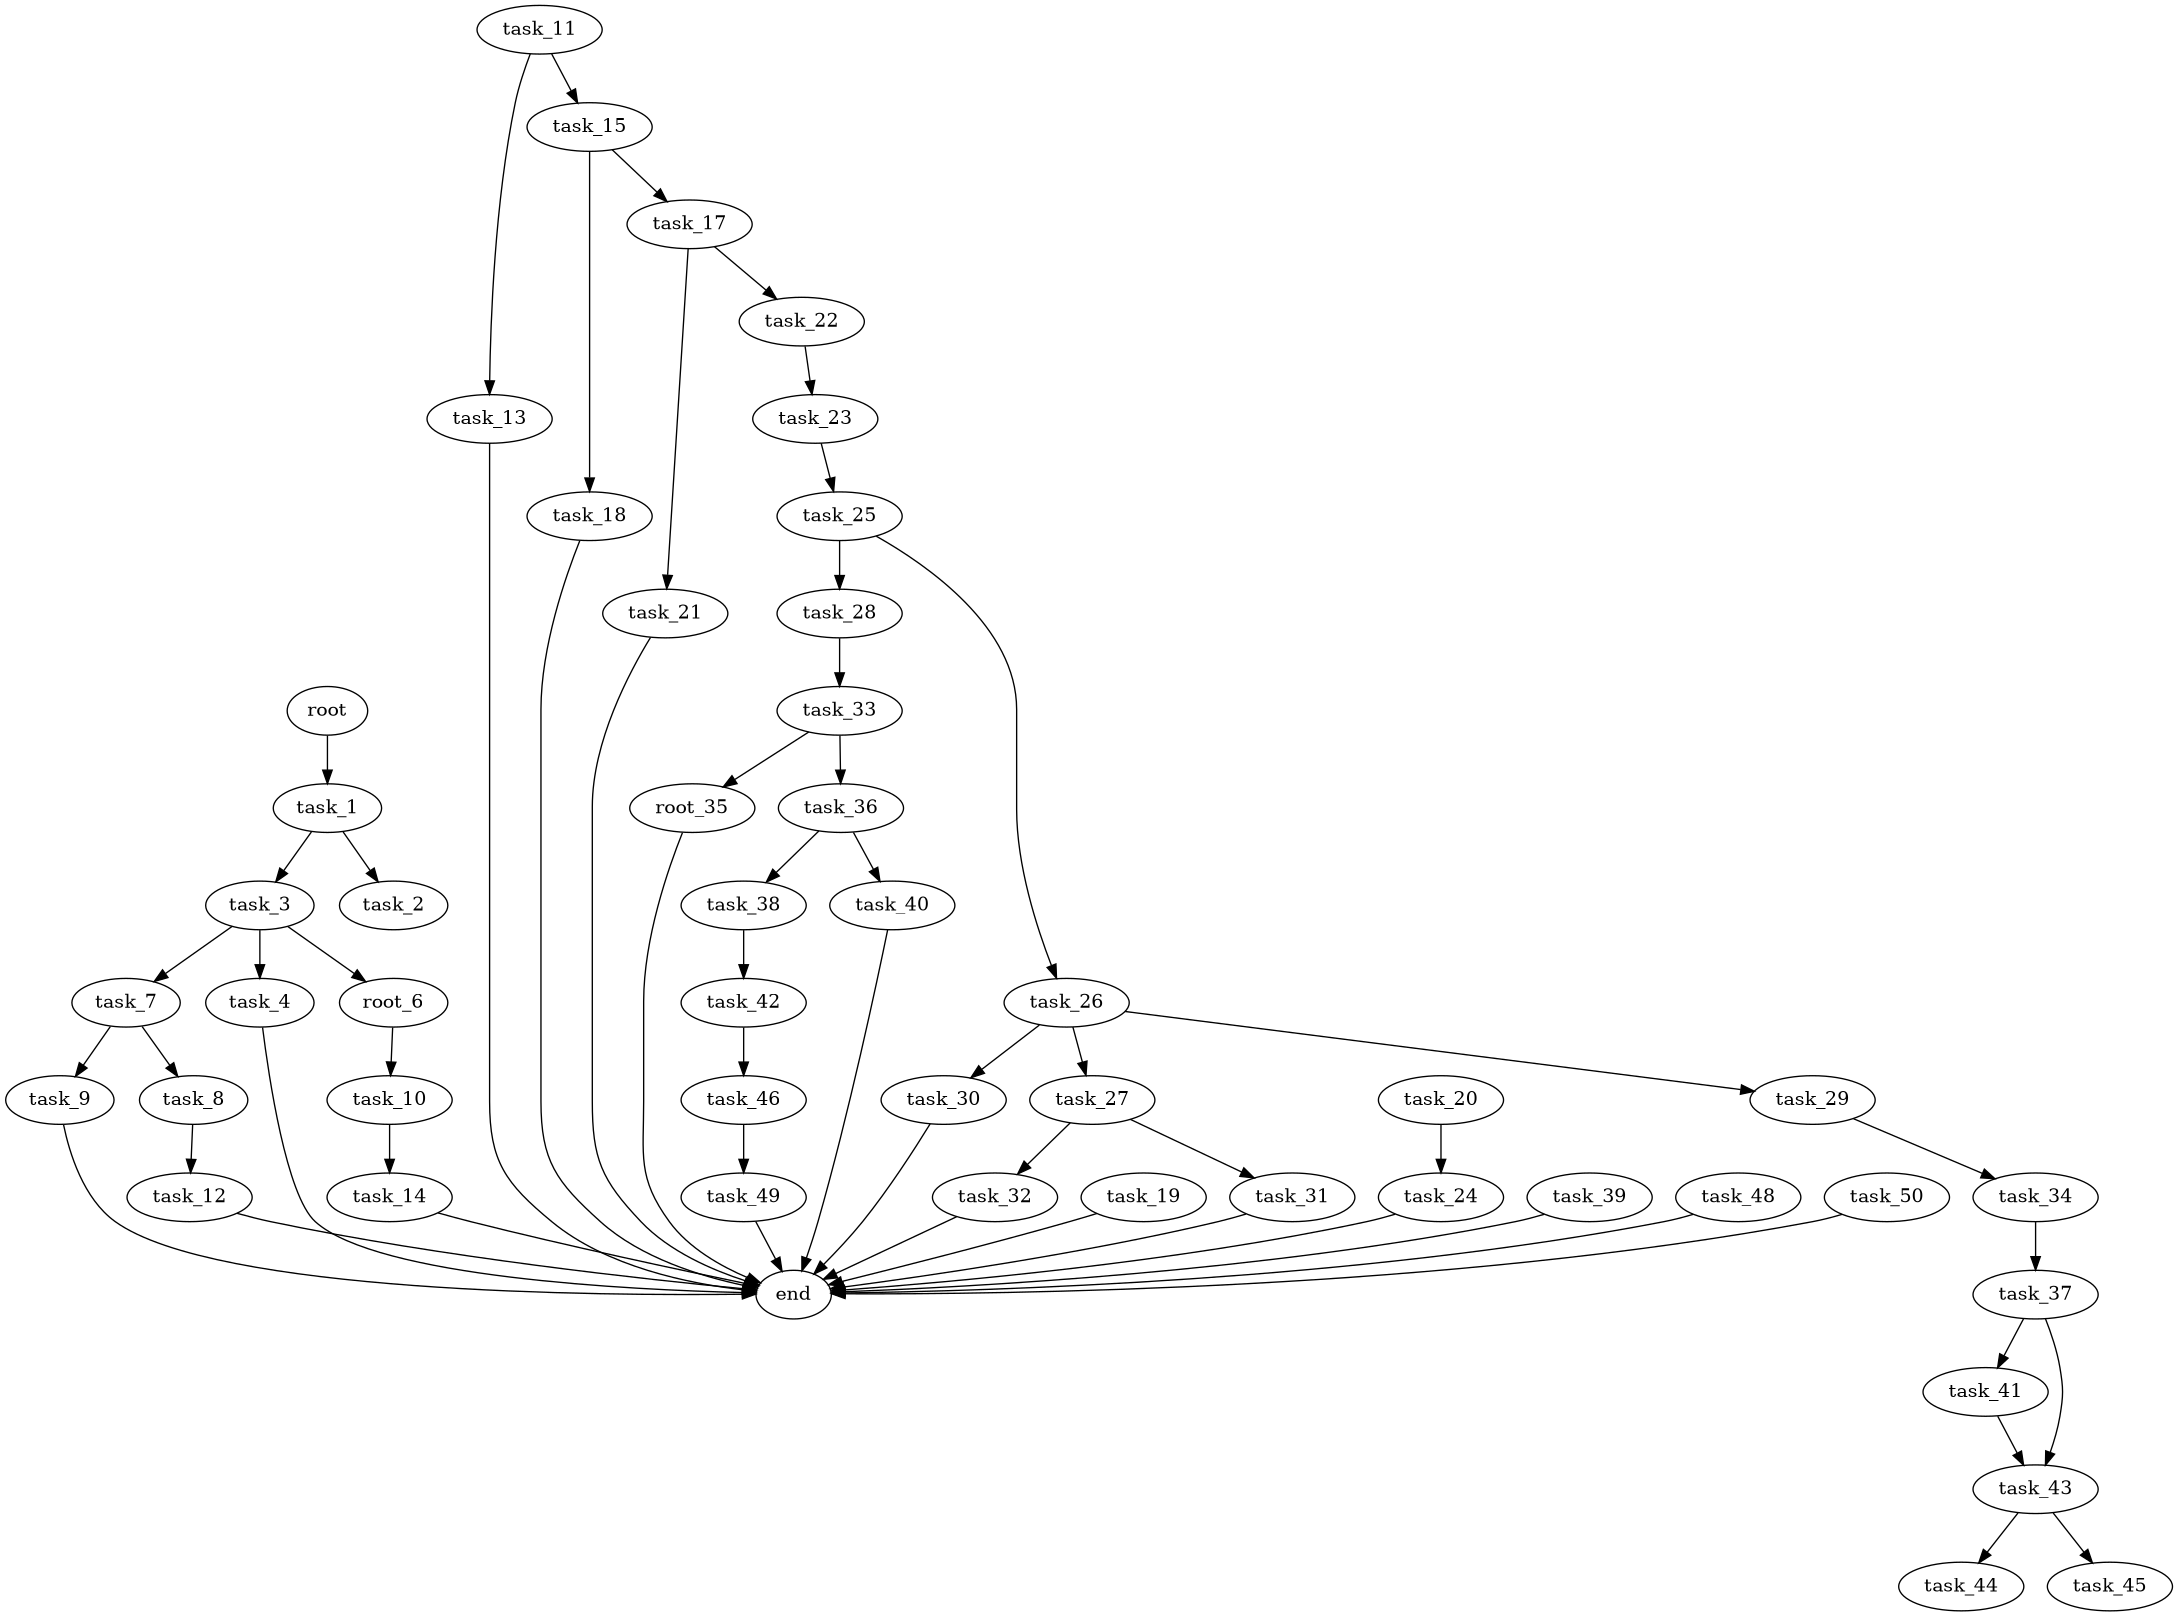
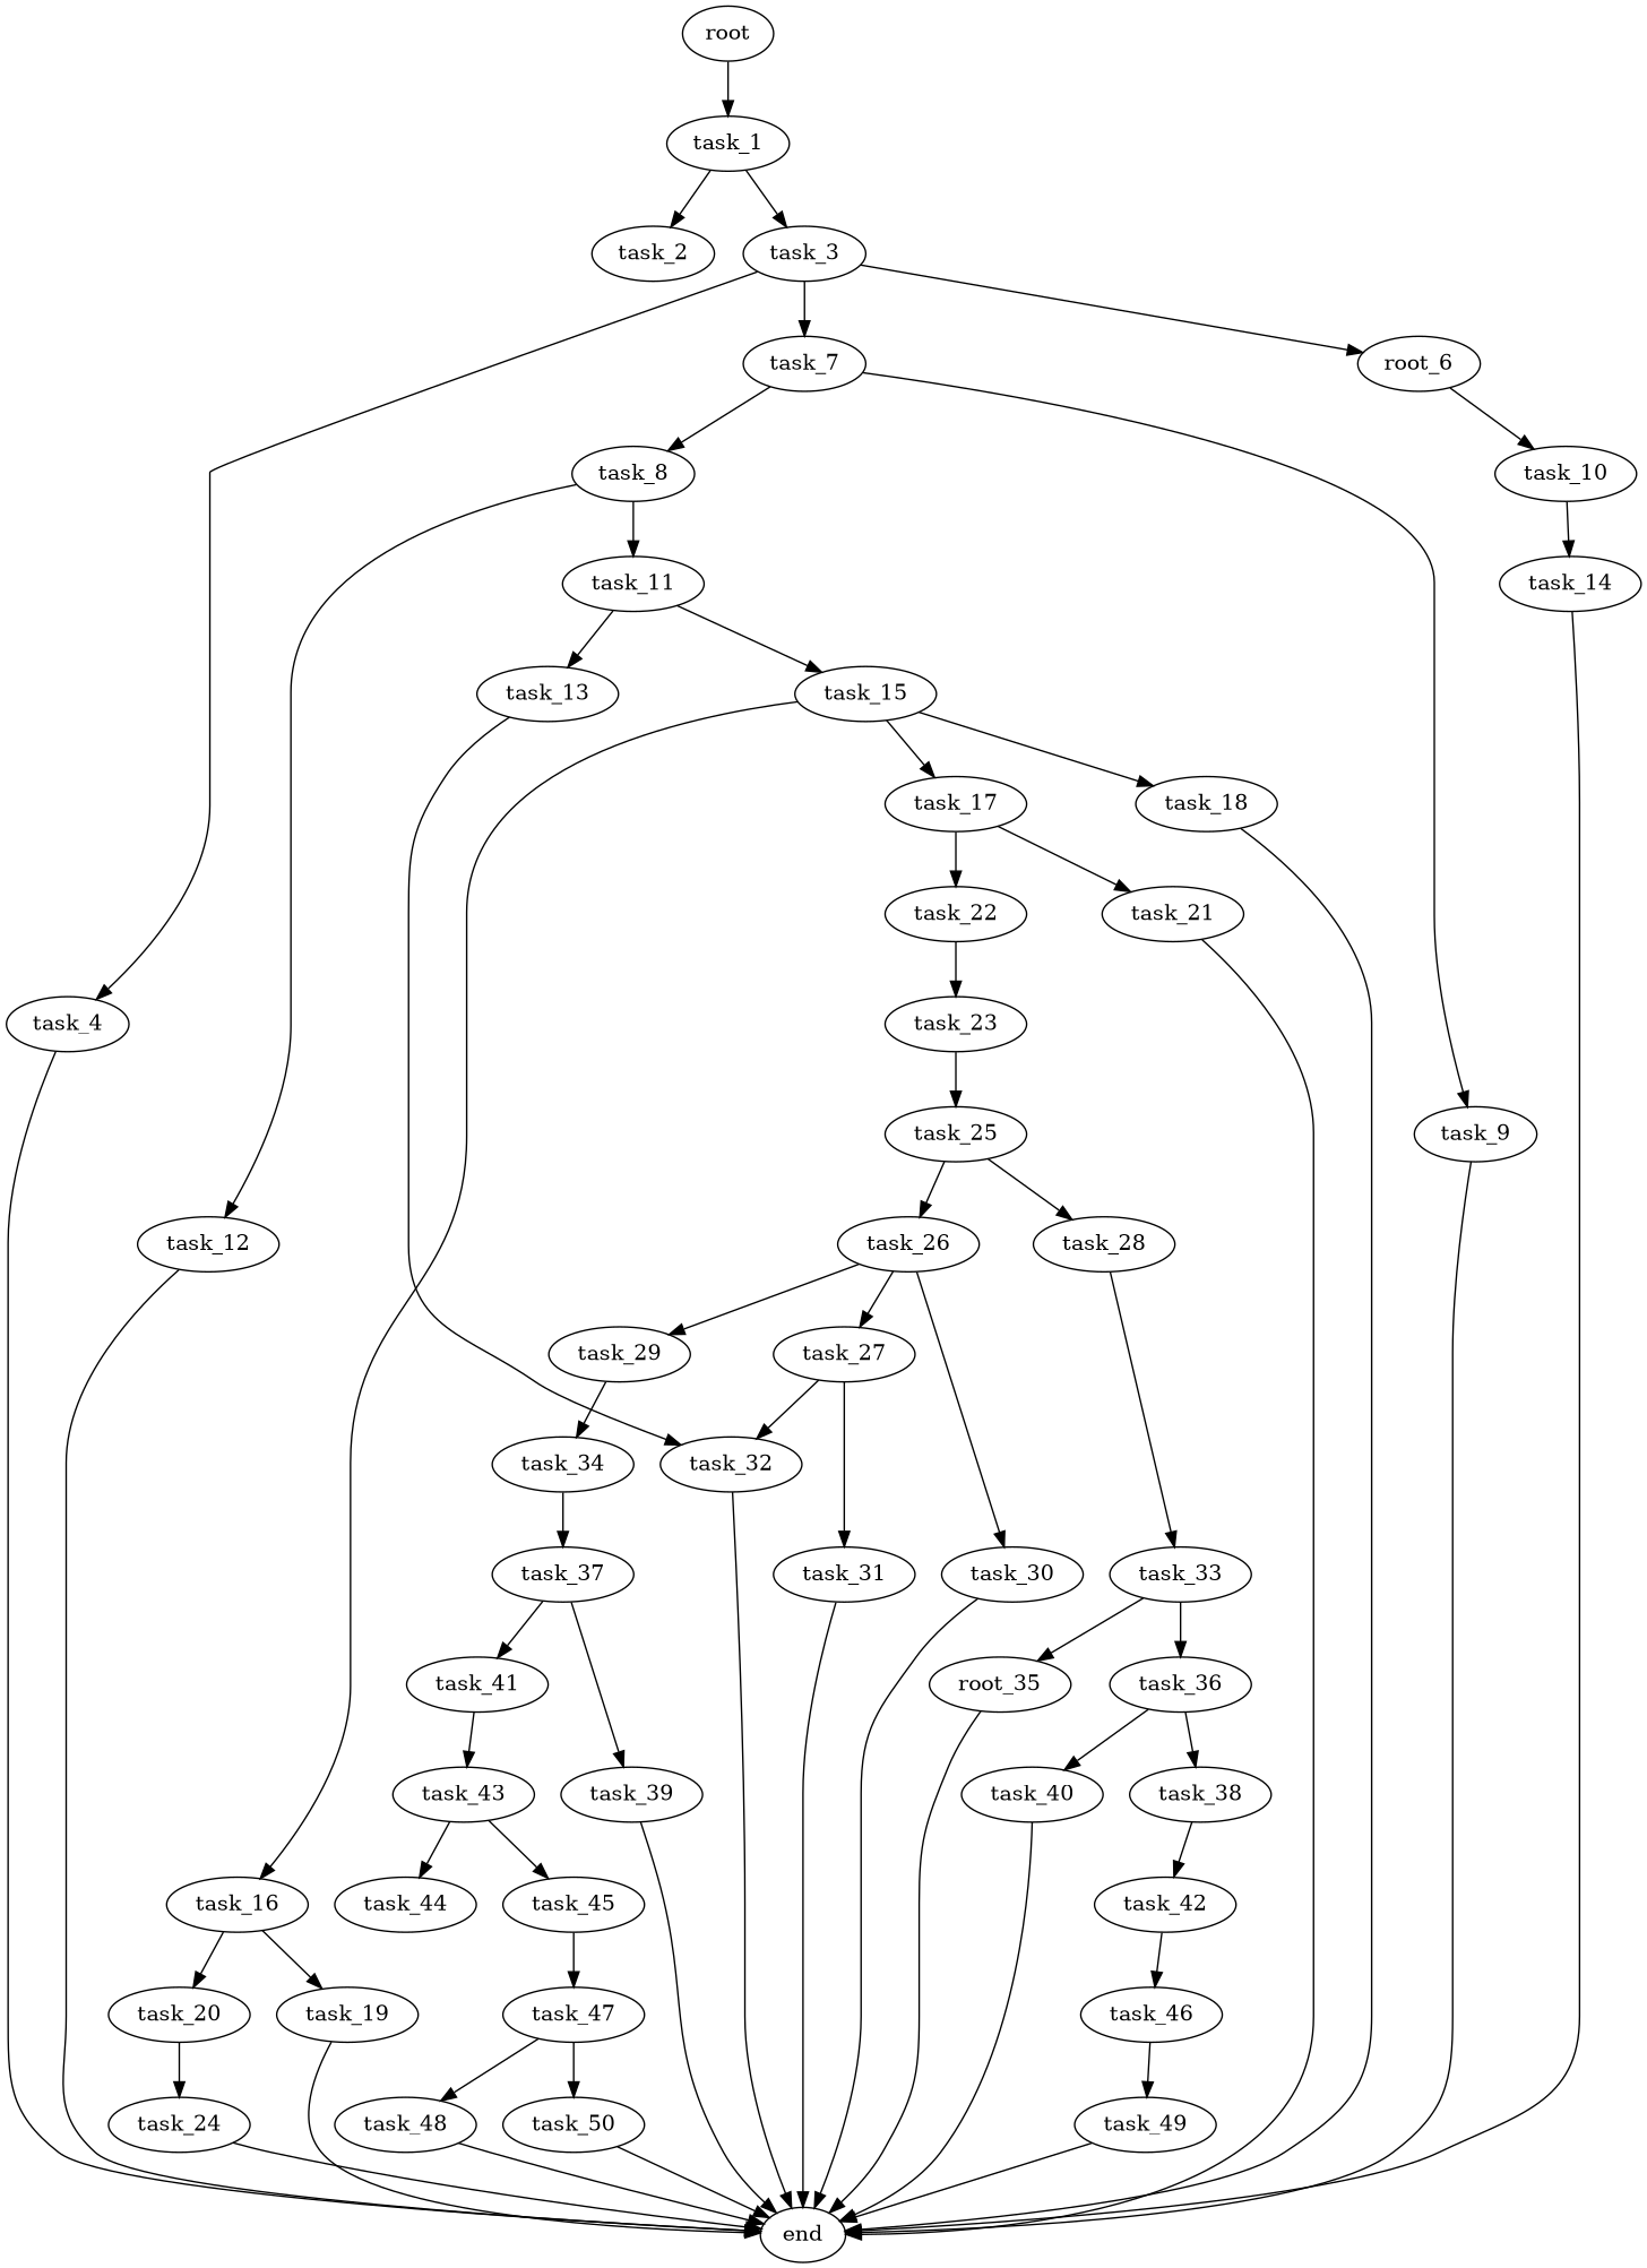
  digraph {
    root
    task_1
    task_2
    task_3
    task_4
    n6 [label=root_6]
    task_7
    end
    task_10
    task_8
    task_9
    task_14
    task_11
    task_12
    task_13
    task_15
+   task_16
    task_17
    task_18
    task_19
    task_20
    task_21
    task_22
    task_24
    task_23
    task_25
    task_26
    task_28
    task_27
    task_29
    task_30
    task_33
    task_31
    task_32
    task_34
    n36 [label=root_35]
    task_36
    task_37
    task_38
    task_40
    task_39
    task_41
    task_42
    task_43
    task_46
    task_44
    task_45
    task_49
+   task_47
    task_48
    task_50
    root -> task_1
    task_1 -> task_2
    task_1 -> task_3
    task_3 -> task_4
    task_3 -> n6
    task_3 -> task_7
    task_4 -> end
    n6 -> task_10
    task_7 -> task_8
    task_7 -> task_9
    task_10 -> task_14
+   task_8 -> task_11
    task_8 -> task_12
    task_9 -> end
    task_14 -> end
    task_11 -> task_13
    task_11 -> task_15
    task_12 -> end
-   task_13 -> end
+   task_13 -> task_32
+   task_15 -> task_16
    task_15 -> task_17
    task_15 -> task_18
+   task_16 -> task_19
+   task_16 -> task_20
    task_17 -> task_21
    task_17 -> task_22
    task_18 -> end
    task_19 -> end
    task_20 -> task_24
    task_21 -> end
    task_22 -> task_23
    task_24 -> end
    task_23 -> task_25
    task_25 -> task_26
    task_25 -> task_28
    task_26 -> task_27
    task_26 -> task_29
    task_26 -> task_30
    task_28 -> task_33
    task_27 -> task_31
    task_27 -> task_32
    task_29 -> task_34
    task_30 -> end
    task_33 -> n36
    task_33 -> task_36
    task_31 -> end
    task_32 -> end
    task_34 -> task_37
    n36 -> end
    task_36 -> task_38
    task_36 -> task_40
-   task_37 -> task_43
+   task_37 -> task_39
    task_37 -> task_41
    task_38 -> task_42
    task_40 -> end
    task_39 -> end
    task_41 -> task_43
    task_42 -> task_46
    task_43 -> task_44
    task_43 -> task_45
    task_46 -> task_49
+   task_45 -> task_47
    task_49 -> end
+   task_47 -> task_48
+   task_47 -> task_50
    task_48 -> end
    task_50 -> end
  }
